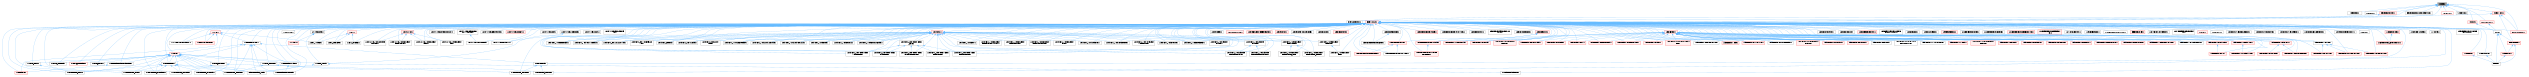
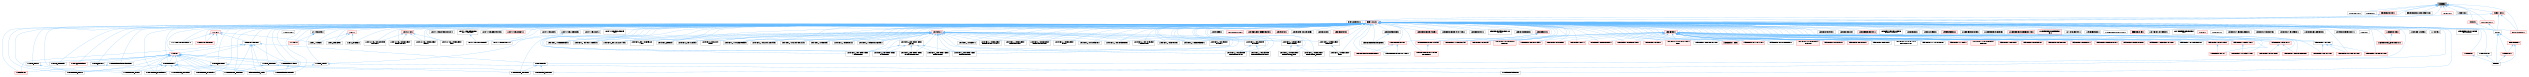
  digraph {
    fontname=Lato
    node [color=grey40 fillcolor=white fontname=Lato fontsize=10 shape=box style=filled]
    edge [color=steelblue1 dir=back fontname=Lato fontsize=10 labelfontname=Helvetica labelfontsize=10 style=solid]
    n1 [color=gray40 fillcolor=grey60 fontcolor=black height=0.2 label="IntRect.h" width=0.4]
-   n2 [height=0.2 label="Prediction.h" width=0.4]
+   n2 [height=0.2 label="AndroidCursor.h" width=0.4]
    n3 [height=0.2 label="ClearQuad.h" width=0.4]
    n4 [color=red fillcolor="#FFF0F0" height=0.2 label="CoreMinimal.h" width=0.4]
    n5 [color=red fillcolor="#FFF0F0" height=0.2 label="CoreSharedPCH.h" width=0.4]
    n6 [height=0.2 label="GenericPlatformSoftwareCursor.h" width=0.4]
    n7 [color=red fillcolor="#FFF0F0" height=0.2 label="GridIndexing2.h" width=0.4]
    n8 [color=red height=0.2 label="IOSCursor.h" width=0.4]
    n9 [height=0.2 label="MacCursor.h" width=0.4]
    n10 [height=0.2 label="PixelShaderUtils.h" width=0.4]
    n11 [color=red fillcolor="#FFF0F0" height=0.2 label="RenderGraphUtils.h" width=0.4]
    n12 [color=red fillcolor="#FFF0F0" height=0.2 label="UnrealMath.h" width=0.4]
    n13 [color=red fillcolor="#FFF0F0" height=0.2 label="Variant.h" width=0.4]
    n14 [height=0.2 label="Core.h" width=0.4]
    n15 [color=red fillcolor="#FFF0F0" height=0.2 label="CoreUObject.h" width=0.4]
    n16 [height=0.2 label="Engine.h" width=0.4]
    n17 [color=red fillcolor="#FFF0F0" height=0.2 label="SlateBasics.h" width=0.4]
    n18 [height=0.2 label="AIAsyncTaskBlueprintProxy.h" width=0.4]
    n19 [height=0.2 label="AIBlueprintHelperLibrary.h" width=0.4]
    n20 [height=0.2 label="AIConfig.h" width=0.4]
    n21 [color=red fillcolor="#FFF0F0" height=0.2 label="AIController.h" width=0.4]
    n22 [color=red fillcolor="#FFF0F0" height=0.2 label="AIDataProvider.h" width=0.4]
    n23 [color=red fillcolor="#FFF0F0" height=0.2 label="AIDataProvider_QueryParams.h" width=0.4]
    n24 [height=0.2 label="AIHotSpotManager.h" width=0.4]
    n25 [height=0.2 label="AIModule.h" width=0.4]
    n26 [height=0.2 label="AIPerceptionComponent.h" width=0.4]
    n27 [height=0.2 label="AIPerceptionListenerInterface.h" width=0.4]
    n28 [height=0.2 label="AIPerceptionStimuliSource\lComponent.h" width=0.4]
    n29 [height=0.2 label="AIPerceptionSystem.h" width=0.4]
-   n30 [height=0.2 label="AIPerceptionTypes.h" width=0.4]
+   n30 [height=0.2 label="WaitConfirmCancel.h" width=0.4]
    n31 [color=red fillcolor="#FFF0F0" height=0.2 label="AISense.h" width=0.4]
    n32 [height=0.2 label="AISenseConfig.h" width=0.4]
    n33 [height=0.2 label="AISenseConfig_Blueprint.h" width=0.4]
    n34 [height=0.2 label="AISenseConfig_Damage.h" width=0.4]
    n35 [height=0.2 label="AISenseConfig_Hearing.h" width=0.4]
    n36 [height=0.2 label="AISenseConfig_Prediction.h" width=0.4]
    n37 [height=0.2 label="ActorExporterT_Sight.h" width=0.4]
    n38 [height=0.2 label="AISenseConfig_Team.h" width=0.4]
    n39 [height=0.2 label="AISenseConfig_Touch.h" width=0.4]
    n40 [height=0.2 label="AISense_Blueprint.h" width=0.4]
    n41 [height=0.2 label="AISense_Damage.h" width=0.4]
    n42 [height=0.2 label="AISenseEvent_Damage.h" width=0.4]
    n43 [height=0.2 label="AISense_Hearing.h" width=0.4]
    n44 [height=0.2 label="AISenseEvent_Hearing.h" width=0.4]
    n45 [color=red height=0.2 label="AISense_Prediction.h" width=0.4]
    n46 [height=0.2 label="AISense_Sight.h" width=0.4]
    n47 [height=0.2 label="AISightTargetInterface.h" width=0.4]
    n48 [height=0.2 label="AISense_Team.h" width=0.4]
    n49 [height=0.2 label="AISense_Touch.h" width=0.4]
    n50 [height=0.2 label="AISenseEvent.h" width=0.4]
    n51 [color=red fillcolor="#FFF0F0" height=0.2 label="AIResourceInterface.h" width=0.4]
    n52 [height=0.2 label="AIResources.h" width=0.4]
    n53 [color=red fillcolor="#FFF0F0" height=0.2 label="AISystem.h" width=0.4]
    n54 [height=0.2 label="AISystemBase.h" width=0.4]
    n55 [color=red fillcolor="#FFF0F0" height=0.2 label="AITask.h" width=0.4]
    n56 [height=0.2 label="AITask_LockLogic.h" width=0.4]
    n57 [height=0.2 label="AITask_MoveTo.h" width=0.4]
    n58 [height=0.2 label="AITask_RunEQS.h" width=0.4]
    n59 [color=red fillcolor="#FFF0F0" height=0.2 label="AITypes.h" width=0.4]
    n60 [color=red fillcolor="#FFF0F0" height=0.2 label="AbilityAsync.h" width=0.4]
    n61 [height=0.2 label="AbilityAsync_WaitAttribute\lChanged.h" width=0.4]
    n62 [height=0.2 label="AbilityAsync_WaitGameplay\lEffectApplied.h" width=0.4]
    n63 [height=0.2 label="AbilityAsync_WaitGameplay\lEvent.h" width=0.4]
    n64 [height=0.2 label="AbilityAsync_WaitGameplay\lTag.h" width=0.4]
    n65 [height=0.2 label="AbilitySystemBlueprintLibrary.h" width=0.4]
    n66 [height=0.2 label="AbilitySystemComponent.h" width=0.4]
    n67 [height=0.2 label="AbilitySystemDebugHUD.h" width=0.4]
    n68 [color=red fillcolor="#FFF0F0" height=0.2 label="AbilitySystemGlobals.h" width=0.4]
    n69 [height=0.2 label="AbilitySystemInterface.h" width=0.4]
    n70 [height=0.2 label="AbilitySystemTestPawn.h" width=0.4]
    n71 [height=0.2 label="AbilitySystemLog.h" width=0.4]
    n72 [height=0.2 label="AbilitySystemReplication\lProxyInterface.h" width=0.4]
    n73 [height=0.2 label="AbilitySystemStats.h" width=0.4]
    n74 [height=0.2 label="AbilitySystemTestAttribute\lSet.h" width=0.4]
    n75 [color=red fillcolor="#FFF0F0" height=0.2 label="AbilityTask.h" width=0.4]
    n76 [height=0.2 label="AbilityTask_ApplyRootMotion\lConstantForce.h" width=0.4]
    n77 [height=0.2 label="AbilityTask_ApplyRootMotion\lJumpForce.h" width=0.4]
    n78 [height=0.2 label="AbilityTask_ApplyRootMotion\lMoveToActorForce.h" width=0.4]
    n79 [height=0.2 label="AbilityTask_ApplyRootMotion\lMoveToForce.h" width=0.4]
    n80 [height=0.2 label="AbilityTask_ApplyRootMotion\lRadialForce.h" width=0.4]
    n81 [height=0.2 label="AbilityTask_ApplyRootMotion\l_Base.h" width=0.4]
    n82 [height=0.2 label="AbilityTask_MoveToLocation.h" width=0.4]
    n83 [height=0.2 label="AbilityTask_NetworkSyncPoint.h" width=0.4]
    n84 [height=0.2 label="AbilityTask_PlayAnimAndWait.h" width=0.4]
    n85 [height=0.2 label="AbilityTask_PlayMontageAnd\lWait.h" width=0.4]
    n86 [height=0.2 label="AbilityTask_Repeat.h" width=0.4]
    n87 [height=0.2 label="AbilityTask_SpawnActor.h" width=0.4]
    n88 [height=0.2 label="AbilityTask_StartAbility\lState.h" width=0.4]
    n89 [height=0.2 label="AbilityTask_VisualizeTargeting.h" width=0.4]
    n90 [height=0.2 label="AbilityTask_WaitAbilityActivate.h" width=0.4]
    n91 [height=0.2 label="AbilityTask_WaitAbilityCommit.h" width=0.4]
    n92 [height=0.2 label="AbilityTask_WaitAttribute\lChange.h" width=0.4]
    n93 [height=0.2 label="AbilityTask_WaitAttribute\lChangeRatioThreshold.h" width=0.4]
    n94 [height=0.2 label="AbilityTask_WaitAttribute\lChangeThreshold.h" width=0.4]
    n95 [height=0.2 label="AbilityTask_WaitCancel.h" width=0.4]
    n96 [height=0.2 label="AbilityTask_WaitConfirm.h" width=0.4]
    n97 [height=0.2 label="AbilityTask_WaitConfirmCancel.h" width=0.4]
    n98 [height=0.2 label="AbilityTask_WaitDelay.h" width=0.4]
    n99 [height=0.2 label="AbilityTask_WaitGameplay\lEffectApplied.h" width=0.4]
    n100 [height=0.2 label="AbilityTask_WaitGameplay\lEffectApplied_Self.h" width=0.4]
    n101 [height=0.2 label="AbilityTask_WaitGameplay\lEffectApplied_Target.h" width=0.4]
    n102 [height=0.2 label="AbilityTask_WaitGameplay\lEffectBlockedImmunity.h" width=0.4]
    n103 [height=0.2 label="AbilityTask_WaitGameplay\lEffectRemoved.h" width=0.4]
    n104 [height=0.2 label="AbilityTask_WaitGameplay\lEffectStackChange.h" width=0.4]
    n105 [height=0.2 label="AbilityTask_WaitGameplay\lEvent.h" width=0.4]
    n106 [height=0.2 label="AbilityTask_WaitGameplay\lTagBase.h" width=0.4]
    n107 [height=0.2 label="AbilityTask_WaitGameplay\lTag.h" width=0.4]
    n108 [height=0.2 label="AbilityTask_WaitInputPress.h" width=0.4]
    n109 [height=0.2 label="AbilityTask_WaitInputRelease.h" width=0.4]
    n110 [height=0.2 label="AbilityTask_WaitMovement\lModeChange.h" width=0.4]
    n111 [height=0.2 label="AbilityTask_WaitOverlap.h" width=0.4]
    n112 [height=0.2 label="AbilityTask_WaitTargetData.h" width=0.4]
    n113 [height=0.2 label="AbilityTask_WaitVelocity\lChange.h" width=0.4]
    n114 [height=0.2 label="AboutScreen.h" width=0.4]
    n115 [color=red fillcolor="#FFF0F0" height=0.2 label="AcquiredResources.h" width=0.4]
    n116 [color=red fillcolor="#FFF0F0" height=0.2 label="ActiveGameplayEffectIterator.h" width=0.4]
    n117 [color=red fillcolor="#FFF0F0" height=0.2 label="ActiveSound.h" width=0.4]
    n118 [height=0.2 label="ActiveStateMachineScope.h" width=0.4]
    n119 [height=0.2 label="ActorChannel.h" width=0.4]
    n120 [color=red fillcolor="#FFF0F0" height=0.2 label="ActorDataLayer.h" width=0.4]
    n121 [color=red fillcolor="#FFF0F0" height=0.2 label="ActorDescContainer.h" width=0.4]
    n122 [color=red fillcolor="#FFF0F0" height=0.2 label="ActorDescContainerCollection.h" width=0.4]
    n123 [height=0.2 label="ActorDescContainerSubsystem.h" width=0.4]
    n124 [color=red fillcolor="#FFF0F0" height=0.2 label="ActorDescContainerInstance.h" width=0.4]
    n125 [color=red fillcolor="#FFF0F0" height=0.2 label="ActorDescContainerInstance\lCollection.h" width=0.4]
    n126 [color=red fillcolor="#FFF0F0" height=0.2 label="ActorDescList.h" width=0.4]
    n127 [height=0.2 label="ActorDragDropGraphEdOp.h" width=0.4]
    n128 [height=0.2 label="ActorDragDropOp.h" width=0.4]
    n129 [color=red fillcolor="#FFF0F0" height=0.2 label="ActorEditorContextState.h" width=0.4]
    n130 [height=0.2 label="ActorEditorContextSubsystem.h" width=0.4]
    n131 [height=0.2 label="ActorEditorUtils.h" width=0.4]
    n132 [height=0.2 label="ActorElementEditorCopyAnd\lPaste.h" width=0.4]
    n133 [height=0.2 label="ActorExporterT3D.h" width=0.4]
    n134 [color=red fillcolor="#FFF0F0" height=0.2 label="ActorFactory.h" width=0.4]
    n135 [color=red fillcolor="#FFF0F0" height=0.2 label="ActorFactoryAmbientSound.h" width=0.4]
    n136 [color=red fillcolor="#FFF0F0" height=0.2 label="ActorFactoryBlueprint.h" width=0.4]
    n137 [color=red fillcolor="#FFF0F0" height=0.2 label="ActorFactoryBoxReflection\lCapture.h" width=0.4]
    n138 [color=red fillcolor="#FFF0F0" height=0.2 label="ActorFactoryCameraActor.h" width=0.4]
    n139 [color=red fillcolor="#FFF0F0" height=0.2 label="ActorFactoryCharacter.h" width=0.4]
    n140 [color=red fillcolor="#FFF0F0" height=0.2 label="ActorFactoryClass.h" width=0.4]
    n141 [color=red fillcolor="#FFF0F0" height=0.2 label="ActorFactoryDeferredDecal.h" width=0.4]
    n142 [color=red fillcolor="#FFF0F0" height=0.2 label="ActorFactoryDirectionalLight.h" width=0.4]
    n143 [color=red fillcolor="#FFF0F0" height=0.2 label="ActorFactoryEmitter.h" width=0.4]
    n144 [color=red fillcolor="#FFF0F0" height=0.2 label="ActorFactoryEmptyActor.h" width=0.4]
    n145 [color=red fillcolor="#FFF0F0" height=0.2 label="ActorFactoryPawn.h" width=0.4]
    n146 [color=red fillcolor="#FFF0F0" height=0.2 label="ActorFactoryExponentialHeight\lFog.h" width=0.4]
    n147 [height=0.2 label="ActorFactoryLocalFogVolume.h" width=0.4]
    n148 [color=red fillcolor="#FFF0F0" height=0.2 label="ActorFactoryNote.h" width=0.4]
    n149 [color=red fillcolor="#FFF0F0" height=0.2 label="ActorFactoryPhysicsAsset.h" width=0.4]
    n150 [height=0.2 label="ActorFactoryPlanarReflection.h" width=0.4]
    n151 [color=red fillcolor="#FFF0F0" height=0.2 label="ActorFactoryPlaneReflection\lCapture.h" width=0.4]
    n152 [color=red fillcolor="#FFF0F0" height=0.2 label="ActorFactoryPlayerStart.h" width=0.4]
    n153 [color=red fillcolor="#FFF0F0" height=0.2 label="ActorFactoryPointLight.h" width=0.4]
    n154 [height=0.2 label="ActorFactoryRectLight.h" width=0.4]
    n155 [height=0.2 label="ActorFactoryRuntimeVirtual\lTextureVolume.h" width=0.4]
    n156 [color=red fillcolor="#FFF0F0" height=0.2 label="ActorFactorySkeletalMesh.h" width=0.4]
    n157 [color=red fillcolor="#FFF0F0" height=0.2 label="ActorFactoryAnimationAsset.h" width=0.4]
    n158 [height=0.2 label="ActorFactorySkyAtmosphere.h" width=0.4]
    n159 [color=red fillcolor="#FFF0F0" height=0.2 label="ActorFactorySkyLight.h" width=0.4]
    n160 [color=red fillcolor="#FFF0F0" height=0.2 label="ActorFactorySphereReflection\lCapture.h" width=0.4]
    n161 [color=red fillcolor="#FFF0F0" height=0.2 label="ActorFactorySpotLight.h" width=0.4]
    n162 [color=red fillcolor="#FFF0F0" height=0.2 label="ActorFactoryStaticMesh.h" width=0.4]
    n163 [color=red fillcolor="#FFF0F0" height=0.2 label="ActorFactoryBasicShape.h" width=0.4]
    n164 [color=red fillcolor="#FFF0F0" height=0.2 label="ActorFactoryInteractiveFoliage.h" width=0.4]
    n165 [color=red fillcolor="#FFF0F0" height=0.2 label="ActorFactoryTargetPoint.h" width=0.4]
    n166 [color=red fillcolor="#FFF0F0" height=0.2 label="ActorFactoryTextRender.h" width=0.4]
    n167 [color=red fillcolor="#FFF0F0" height=0.2 label="ActorFactoryTriggerBox.h" width=0.4]
    n168 [color=red fillcolor="#FFF0F0" height=0.2 label="ActorFactoryTriggerCapsule.h" width=0.4]
    n169 [color=red fillcolor="#FFF0F0" height=0.2 label="ActorFactoryTriggerSphere.h" width=0.4]
    n170 [color=red fillcolor="#FFF0F0" height=0.2 label="ActorFactoryVectorFieldVolume.h" width=0.4]
    n171 [height=0.2 label="ActorFactoryVolume.h" width=0.4]
    n172 [color=red fillcolor="#FFF0F0" height=0.2 label="ActorFactoryBoxVolume.h" width=0.4]
    n173 [color=red fillcolor="#FFF0F0" height=0.2 label="ActorFactoryCylinderVolume.h" width=0.4]
    n174 [color=red fillcolor="#FFF0F0" height=0.2 label="ActorFactorySphereVolume.h" width=0.4]
    n175 [height=0.2 label="ActorFactoryVolumetricCloud.h" width=0.4]
    n176 [height=0.2 label="ActorGroupingUtils.h" width=0.4]
    n177 [height=0.2 label="ActorPositioning.h" width=0.4]
    n178 [color=red fillcolor="#FFF0F0" height=0.2 label="ActorReferencesUtils.h" width=0.4]
    n179 [height=0.2 label="ActorTextureStreamingBuild\lDataComponent.h" width=0.4]
    n180 [height=0.2 label="AddPatchTool.h" width=0.4]
    n181 [height=0.2 label="AddPrimitiveTool.h" width=0.4]
    n182 [color=red fillcolor="#FFF0F0" height=0.2 label="AggregateGeom.h" width=0.4]
    n183 [height=0.2 label="AimOffsetBlendSpace.h" width=0.4]
    n184 [height=0.2 label="AimOffsetBlendSpace1D.h" width=0.4]
    n185 [color=red fillcolor="#FFF0F0" height=0.2 label="AimOffsetBlendSpaceFactory1D.h" width=0.4]
    n186 [color=red fillcolor="#FFF0F0" height=0.2 label="AimOffsetBlendSpaceFactory\lNew.h" width=0.4]
    n187 [height=0.2 label="AirMovementUtils.h" width=0.4]
    n188 [height=0.2 label="AlignObjectsTool.h" width=0.4]
    n189 [height=0.2 label="AllocLogRecordingPlayback.h" width=0.4]
    n190 [color=red fillcolor="#FFF0F0" height=0.2 label="AlphaBlend.h" width=0.4]
    n191 [height=0.2 label="AmbientSound.h" width=0.4]
    n192 [color=red fillcolor="#FFF0F0" height=0.2 label="EffectRemoved.h" width=0.4]
    n193 [height=0.2 label="AnalyticsPrivacySettings.h" width=0.4]
    n194 [height=0.2 label="AnalyzeReferencedContent\lStat.h" width=0.4]
    n195 [color=red fillcolor="#FFF0F0" height=0.2 label="Anchors.h" width=0.4]
    n196 [height=0.2 label="AndroidJava.h" width=0.4]
    n197 [height=0.2 label="AndroidJavaMediaFrameData.h" width=0.4]
    n198 [height=0.2 label="AndroidJavaMediaPlayer.h" width=0.4]
    n199 [height=0.2 label="AndroidJavaMessageBox.h" width=0.4]
    n200 [height=0.2 label="AndroidPlatformTextField.h" width=0.4]
    n1 -> n2
    n1 -> n3
    n1 -> n4
    n1 -> n5
    n1 -> n6
    n1 -> n7
    n1 -> n8
    n1 -> n9
    n1 -> n10
    n1 -> n11
    n1 -> n12
    n1 -> n13
    n4 -> n5
    n4 -> n14
    n4 -> n18
    n4 -> n19
    n4 -> n20
    n4 -> n21
    n4 -> n22
    n4 -> n23
    n4 -> n24
    n4 -> n25
    n4 -> n26
    n4 -> n27
    n4 -> n28
    n4 -> n29
    n4 -> n30
    n4 -> n31
    n4 -> n32
    n4 -> n33
    n4 -> n34
    n4 -> n35
    n4 -> n36
    n4 -> n37
    n4 -> n38
    n4 -> n39
    n4 -> n40
    n4 -> n41
    n4 -> n42
    n4 -> n43
    n4 -> n44
    n4 -> n45
    n4 -> n46
    n4 -> n47
    n4 -> n48
    n4 -> n49
    n4 -> n50
    n4 -> n51
    n4 -> n52
    n4 -> n53
    n4 -> n54
    n4 -> n55
    n4 -> n56
    n4 -> n57
    n4 -> n58
    n4 -> n59
    n4 -> n60
    n4 -> n61
    n4 -> n62
    n4 -> n63
    n4 -> n64
    n4 -> n65
    n4 -> n66
    n4 -> n67
    n4 -> n68
    n4 -> n69
    n4 -> n70
    n4 -> n71
    n4 -> n72
    n4 -> n73
    n4 -> n74
    n4 -> n75
    n4 -> n76
    n4 -> n77
    n4 -> n78
    n4 -> n79
    n4 -> n80
    n4 -> n81
    n4 -> n82
    n4 -> n83
    n4 -> n84
    n4 -> n85
    n4 -> n86
    n4 -> n87
    n4 -> n88
    n4 -> n89
    n4 -> n90
    n4 -> n91
    n4 -> n92
    n4 -> n93
    n4 -> n94
    n4 -> n95
    n4 -> n96
    n4 -> n97
    n4 -> n98
    n4 -> n99
    n4 -> n100
    n4 -> n101
    n4 -> n102
    n4 -> n103
    n4 -> n104
    n4 -> n105
    n4 -> n106
    n4 -> n107
    n4 -> n108
    n4 -> n109
    n4 -> n110
    n4 -> n111
    n4 -> n112
    n4 -> n113
    n4 -> n114
    n4 -> n115
    n4 -> n116
    n4 -> n117
    n4 -> n118
    n4 -> n119
    n4 -> n120
    n4 -> n121
    n4 -> n122
    n4 -> n123
    n4 -> n124
    n4 -> n125
    n4 -> n126
    n4 -> n127
    n4 -> n128
    n4 -> n129
    n4 -> n130
    n4 -> n131
    n4 -> n132
    n4 -> n133
    n4 -> n134
    n4 -> n135
    n4 -> n136
    n4 -> n137
    n4 -> n138
    n4 -> n139
    n4 -> n140
    n4 -> n141
    n4 -> n142
    n4 -> n143
    n4 -> n144
    n4 -> n145
    n4 -> n146
    n4 -> n147
    n4 -> n148
    n4 -> n149
    n4 -> n150
    n4 -> n151
    n4 -> n152
    n4 -> n153
    n4 -> n154
    n4 -> n155
    n4 -> n156
    n4 -> n157
    n4 -> n158
    n4 -> n159
    n4 -> n160
    n4 -> n161
    n4 -> n162
    n4 -> n163
    n4 -> n164
    n4 -> n165
    n4 -> n166
    n4 -> n167
    n4 -> n168
    n4 -> n169
    n4 -> n170
    n4 -> n171
    n4 -> n172
    n4 -> n173
    n4 -> n174
    n4 -> n175
    n4 -> n176
    n4 -> n177
    n4 -> n178
    n4 -> n179
    n4 -> n180
    n4 -> n181
    n4 -> n182
    n4 -> n183
    n4 -> n184
    n4 -> n185
    n4 -> n186
    n4 -> n187
    n4 -> n188
    n4 -> n189
    n4 -> n190
    n4 -> n191
    n4 -> n192
    n4 -> n193
    n4 -> n194
    n4 -> n195
    n4 -> n196
    n4 -> n197
    n4 -> n198
    n4 -> n199
    n4 -> n200
    n7 -> n14
    n11 -> n10
    n12 -> n4
    n12 -> n5
-   n12 -> n15
+   n12 -> n14
    n13 -> n14
    n14 -> n15
    n14 -> n16
    n14 -> n17
    n15 -> n16
    n15 -> n17
    n17 -> n16
    n22 -> n23
    n27 -> n21
    n29 -> n26
    n30 -> n26
    n30 -> n29
    n30 -> n31
    n30 -> n32
    n30 -> n35
    n30 -> n37
    n30 -> n50
    n31 -> n26
    n31 -> n27
    n31 -> n29
    n31 -> n32
    n31 -> n33
    n31 -> n34
    n31 -> n35
    n31 -> n36
    n31 -> n37
    n31 -> n38
    n31 -> n39
    n31 -> n40
    n31 -> n41
    n31 -> n43
    n31 -> n45
    n31 -> n46
    n31 -> n48
    n31 -> n49
    n32 -> n33
    n32 -> n34
    n32 -> n35
    n32 -> n36
    n32 -> n37
    n32 -> n38
    n32 -> n39
    n41 -> n34
    n41 -> n42
    n43 -> n35
    n43 -> n44
    n46 -> n37
    n46 -> n47
    n48 -> n38
    n50 -> n42
    n50 -> n44
    n54 -> n46
    n54 -> n53
    n55 -> n56
    n55 -> n57
    n55 -> n58
    n59 -> n18
    n59 -> n21
    n59 -> n30
    n59 -> n51
    n59 -> n57
    n60 -> n61
    n60 -> n62
    n60 -> n63
    n60 -> n64
    n69 -> n70
    n72 -> n66
    n75 -> n76
    n75 -> n77
    n75 -> n78
    n75 -> n79
    n75 -> n80
    n75 -> n81
    n75 -> n82
    n75 -> n83
    n75 -> n84
    n75 -> n85
    n75 -> n86
    n75 -> n87
    n75 -> n88
    n75 -> n89
    n75 -> n90
    n75 -> n91
    n75 -> n92
    n75 -> n93
    n75 -> n94
    n75 -> n95
    n75 -> n96
    n75 -> n97
    n75 -> n98
    n75 -> n99
    n75 -> n102
    n75 -> n103
    n75 -> n104
    n75 -> n105
    n75 -> n106
    n75 -> n108
    n75 -> n109
    n75 -> n110
    n75 -> n111
    n75 -> n112
    n75 -> n113
    n81 -> n76
    n81 -> n77
    n81 -> n78
    n81 -> n79
    n81 -> n80
    n92 -> n93
    n92 -> n94
    n99 -> n100
    n99 -> n101
    n106 -> n107
    n121 -> n122
    n121 -> n123
    n124 -> n125
    n126 -> n121
    n126 -> n124
    n128 -> n127
    n134 -> n135
    n134 -> n136
    n134 -> n137
    n134 -> n138
    n134 -> n139
    n134 -> n140
    n134 -> n141
    n134 -> n142
    n134 -> n143
    n134 -> n144
    n134 -> n146
    n134 -> n147
    n134 -> n148
    n134 -> n149
    n134 -> n150
    n134 -> n151
    n134 -> n152
    n134 -> n153
    n134 -> n154
    n134 -> n155
    n134 -> n156
    n134 -> n158
    n134 -> n159
    n134 -> n160
    n134 -> n161
    n134 -> n162
    n134 -> n165
    n134 -> n166
    n134 -> n167
    n134 -> n168
    n134 -> n169
    n134 -> n170
    n134 -> n171
    n134 -> n175
    n144 -> n145
    n156 -> n157
    n162 -> n163
    n162 -> n164
    n171 -> n172
    n171 -> n173
    n171 -> n174
    n190 -> n16
    n191 -> n16
  }
